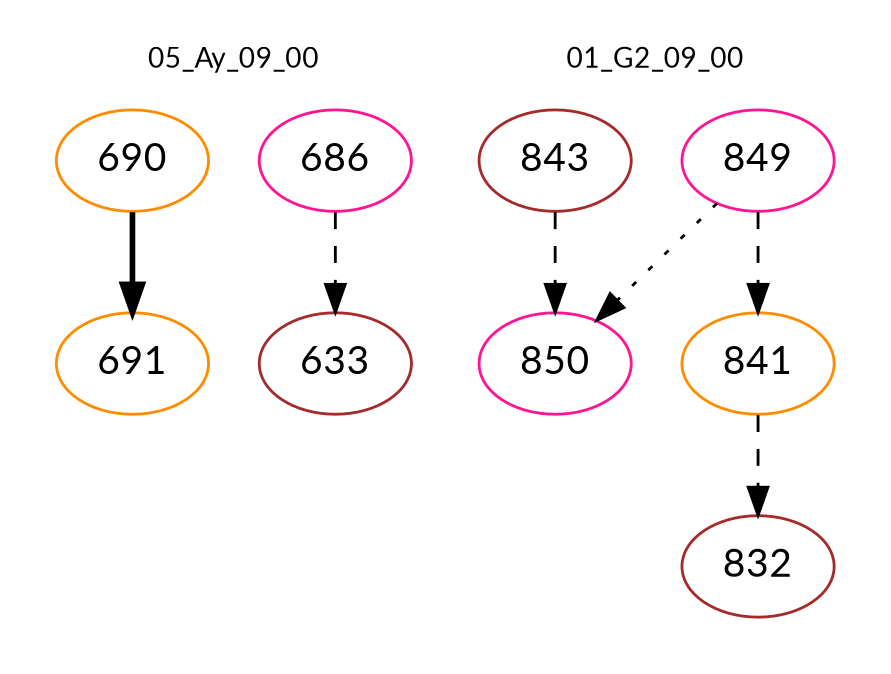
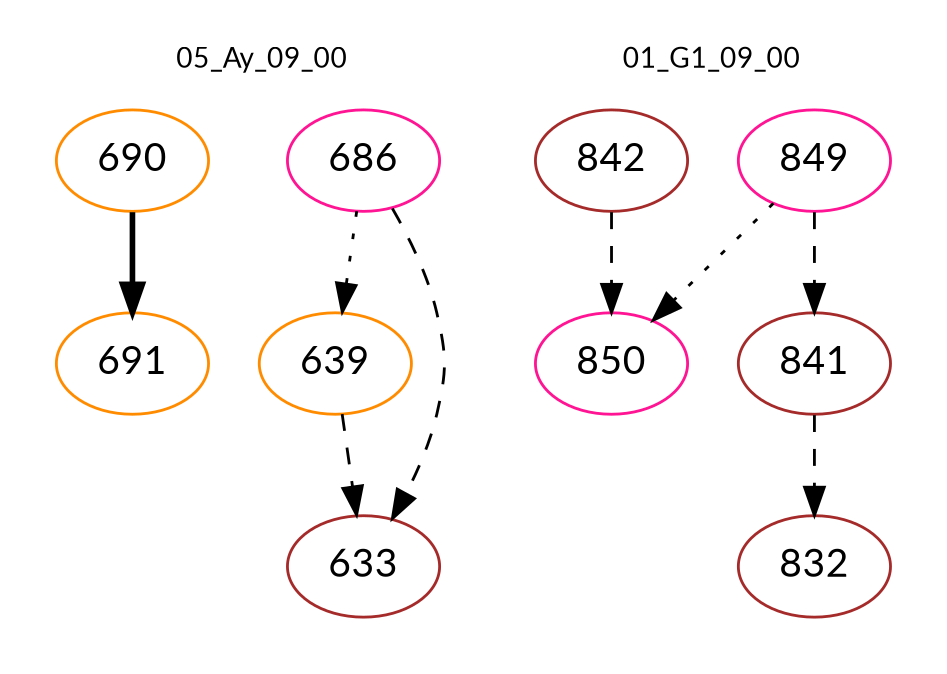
  digraph {
    fontname=Lato
    node [color=darkorange fontname=Lato]
    edge [color=black fontname=Lato style=dashed]
    n1 [color=deeppink label=686]
+   n2 [label=639]
    n3 [label=690]
    n4 [color=brown label=633]
    n5 [label=691]
    n6 [color=deeppink label=849]
-   n7 [label=841]
+   n7 [color=brown label=841]
    n8 [color=deeppink label=850]
    n9 [color=brown label=832]
-   n10 [color=brown label=843]
+   n10 [color=brown label=842]
    subgraph cluster_1 {
      color=white
      fontsize=10
      label="05_Ay_09_00"
      n1
+     n2
      n3
      n4
      n5
    }
    subgraph cluster_2 {
      color=white
      fontsize=10
-     label="01_G2_09_00"
+     label="01_G1_09_00"
      n6
      n7
      n8
      n9
      n10
    }
+   n1 -> n2 [style=dotted]
    n1 -> n4
+   n2 -> n4
    n3 -> n5 [style=bold]
    n6 -> n7
    n6 -> n8 [style=dotted]
    n7 -> n9
    n10 -> n8
  }
